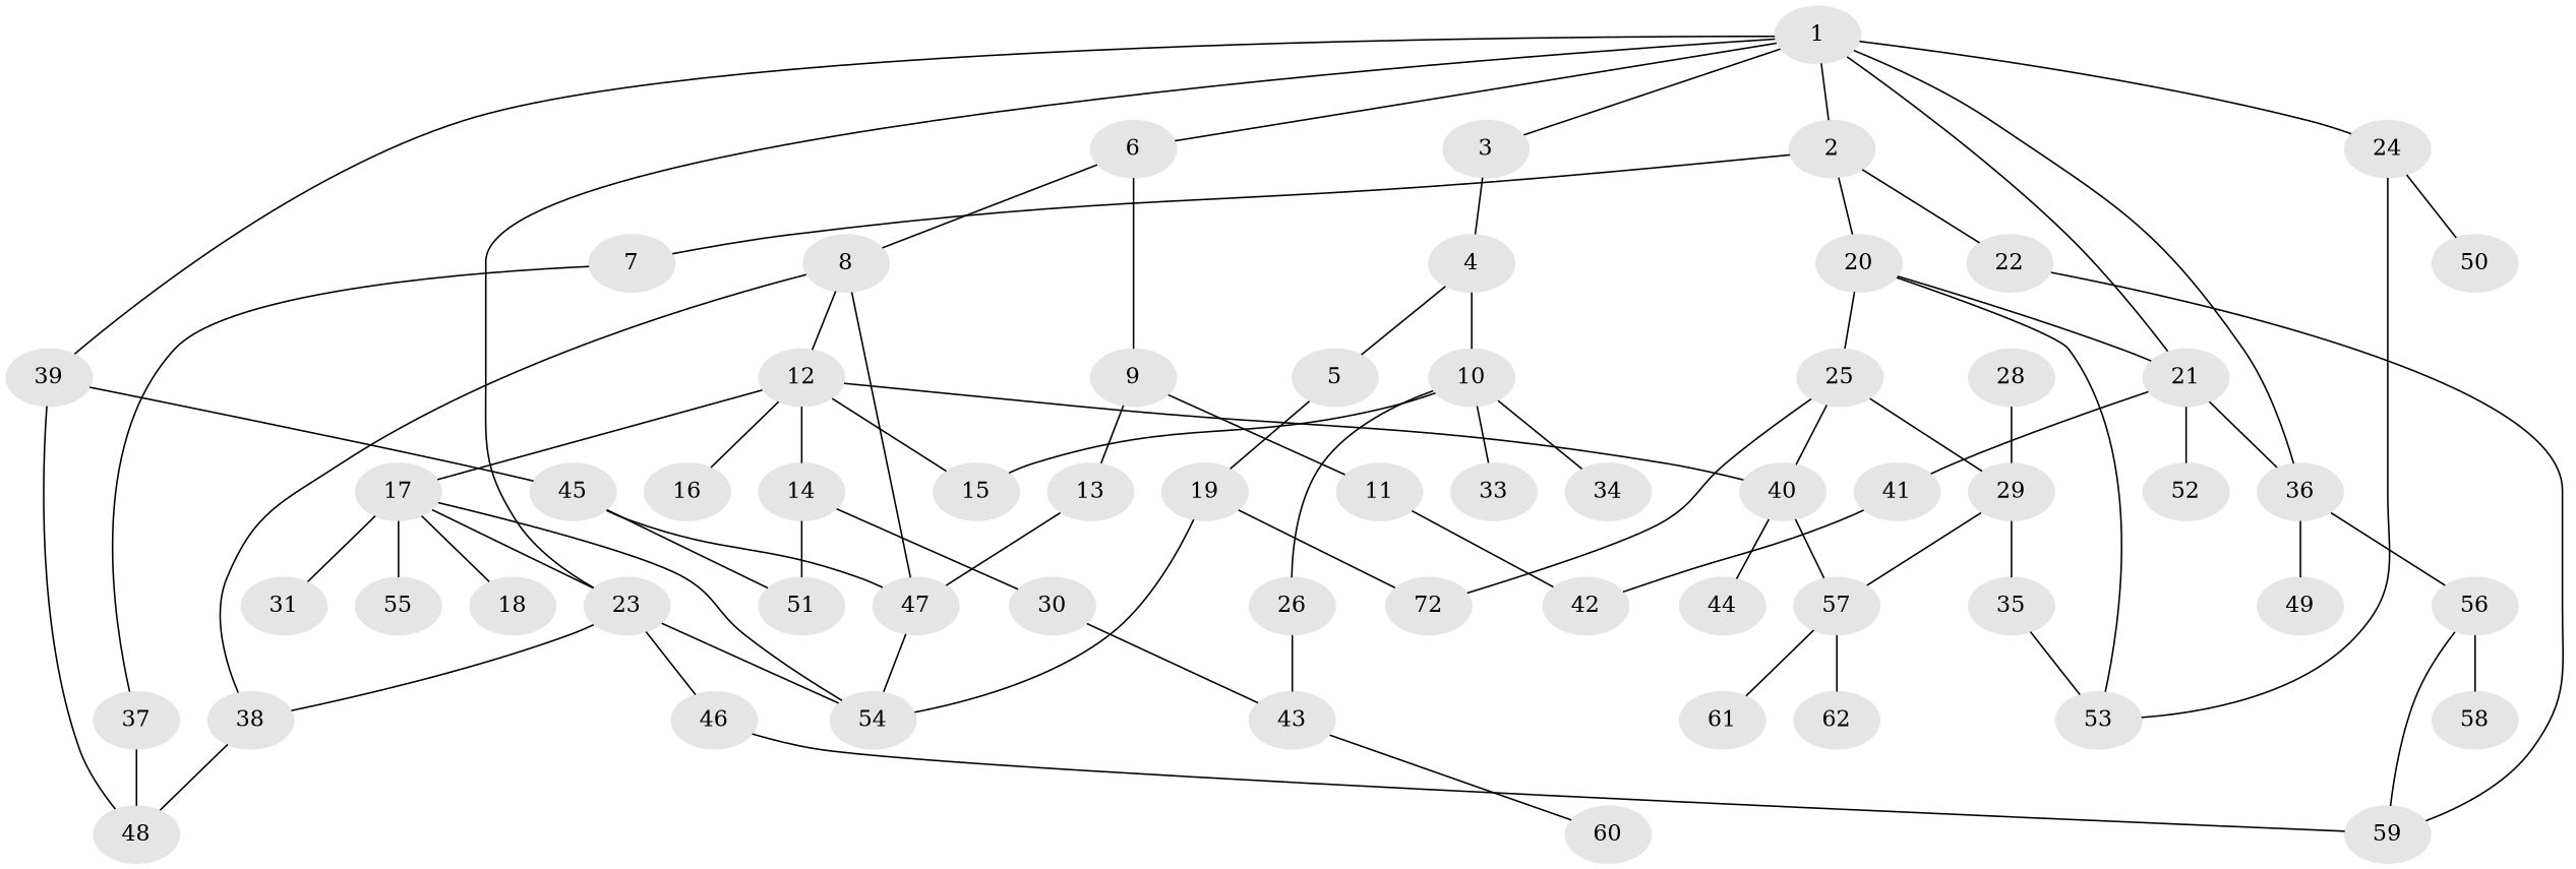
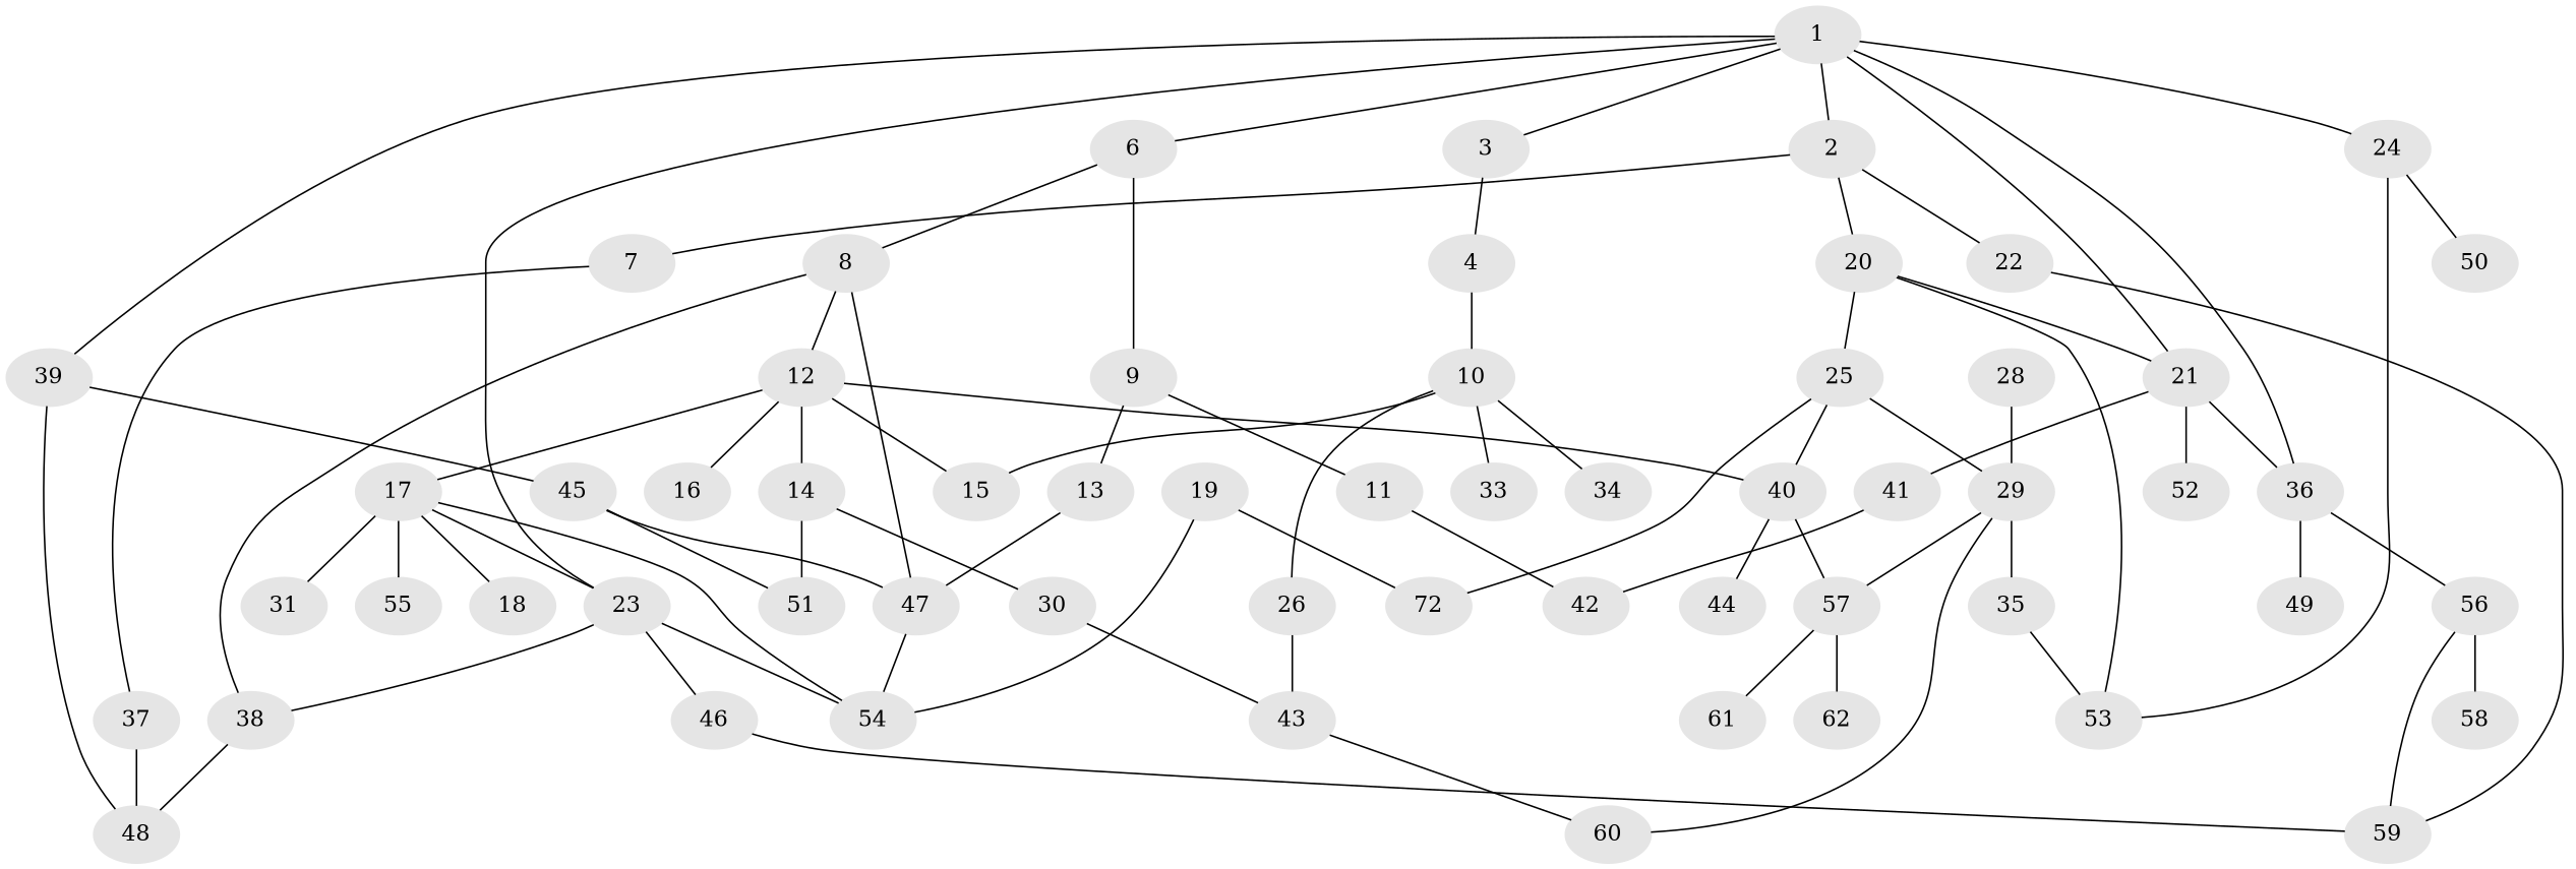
  graph {
    node [color=gray90 style=filled]
    1
    2
    3
    6
    21
    23
    24
    36
    39
    7
    20
    22
    4
    8
    9
    41
    52
    38
    54
    46
    53
    50
    49
    56
    48
    45
    37
    25
    59
-   5
    10
    19
    15
    26
    33
    34
    n37 [label=72]
    12
    47
    11
    13
    14
    16
    17
    40
    42
    43
    57
    61
    62
    30
    51
    18
    31
    55
    44
    29
    35
    60
    28
    58
    1 -- 2
    1 -- 3
    1 -- 6
    1 -- 21
    1 -- 23
    1 -- 24
    1 -- 36
    1 -- 39
    2 -- 7
    2 -- 20
    2 -- 22
    3 -- 4
    6 -- 8
    6 -- 9
    21 -- 36
    21 -- 41
    21 -- 52
    23 -- 38
    23 -- 54
    23 -- 46
    24 -- 53
    24 -- 50
    36 -- 49
    36 -- 56
    39 -- 48
    39 -- 45
    7 -- 37
    20 -- 21
    20 -- 53
    20 -- 25
    22 -- 59
-   4 -- 5
    4 -- 10
    8 -- 38
    8 -- 12
    8 -- 47
    9 -- 11
    9 -- 13
    41 -- 42
    38 -- 48
    46 -- 59
    56 -- 59
    56 -- 58
    45 -- 47
    45 -- 51
    37 -- 48
    25 -- n37
    25 -- 40
    25 -- 29
-   5 -- 19
    10 -- 15
    10 -- 26
    10 -- 33
    10 -- 34
    19 -- 54
    19 -- n37
    26 -- 43
    12 -- 15
    12 -- 14
    12 -- 16
    12 -- 17
    12 -- 40
    47 -- 54
    11 -- 42
    13 -- 47
    14 -- 30
    14 -- 51
    17 -- 23
    17 -- 54
    17 -- 18
    17 -- 31
    17 -- 55
    40 -- 57
    40 -- 44
    43 -- 60
    57 -- 61
    57 -- 62
    30 -- 43
    29 -- 57
    29 -- 35
+   29 -- 60
    35 -- 53
    28 -- 29
  }
